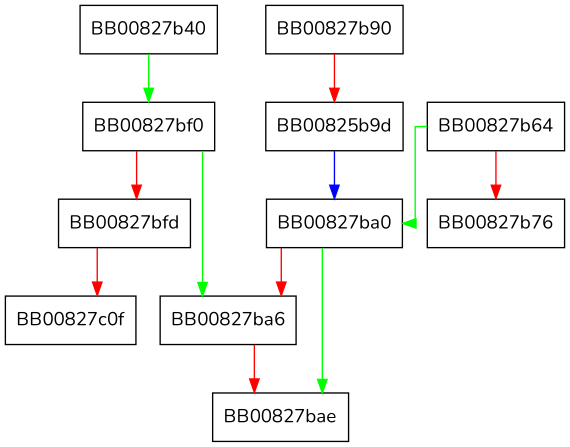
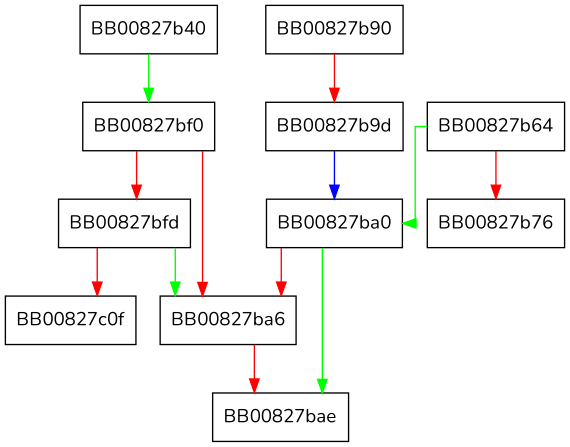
  digraph {
    fontname=Nunito
    splines=ortho
    node [fontname=Nunito shape=box]
    edge [color=red fontname=Nunito]
    BB00827b40
    BB00827bf0
    BB00827ba6
    BB00827bfd
    BB00827bae
    BB00827c0f
    BB00827b90
-   BB00827b9d [label=BB00825b9d]
+   BB00827b9d
    BB00827b64
    BB00827ba0
    BB00827b76
    BB00827b40 -> BB00827bf0 [color=green]
-   BB00827bf0 -> BB00827ba6 [color=green]
+   BB00827bf0 -> BB00827ba6
    BB00827bf0 -> BB00827bfd
    BB00827ba6 -> BB00827bae
+   BB00827bfd -> BB00827ba6 [color=green]
    BB00827bfd -> BB00827c0f
    BB00827b90 -> BB00827b9d
    BB00827b9d -> BB00827ba0 [color=blue]
    BB00827b64 -> BB00827ba0 [color=green]
    BB00827b64 -> BB00827b76
    BB00827ba0 -> BB00827ba6
    BB00827ba0 -> BB00827bae [color=green]
  }
